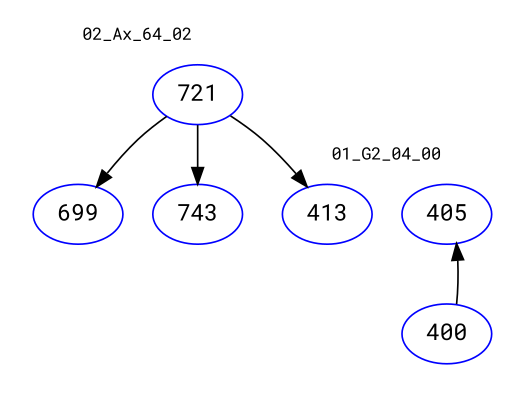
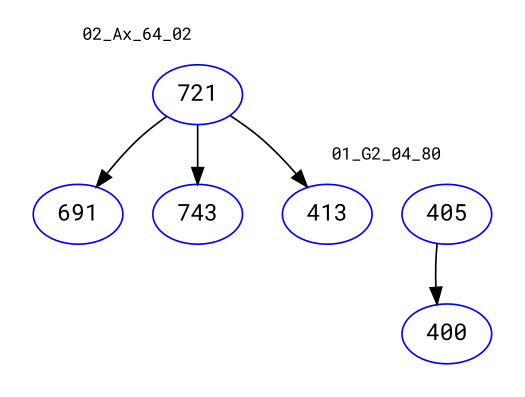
  digraph {
    fontname="Roboto Mono"
    node [color=blue fontname="Roboto Mono"]
    edge [color=black fontname="Roboto Mono"]
    n1 [label=721]
-   n2 [label=699]
+   n2 [label=691]
    n3 [label=743]
    n4 [label=405]
    n5 [label=400]
    n6 [label=413]
    subgraph cluster_1 {
      color=white
      fontsize=10
      label="02_Ax_64_02"
      n1
      n2
      n3
    }
    subgraph cluster_2 {
      color=white
      fontsize=10
-     label="01_G2_04_00"
+     label="01_G2_04_80"
      n4
      n5
      n6
    }
    n1 -> n2
    n1 -> n3
    n1 -> n6
-   n5 -> n4
+   n4 -> n5
  }
